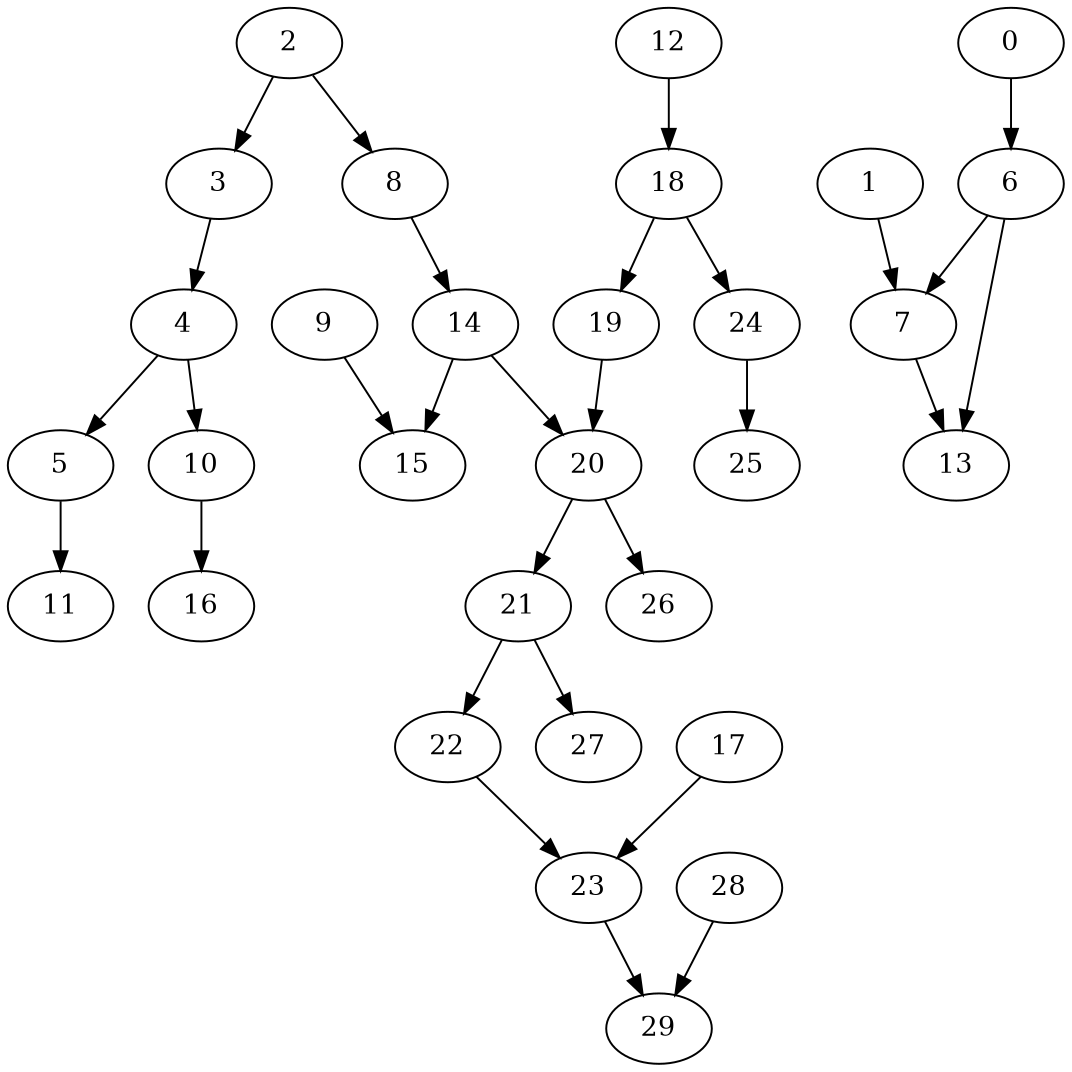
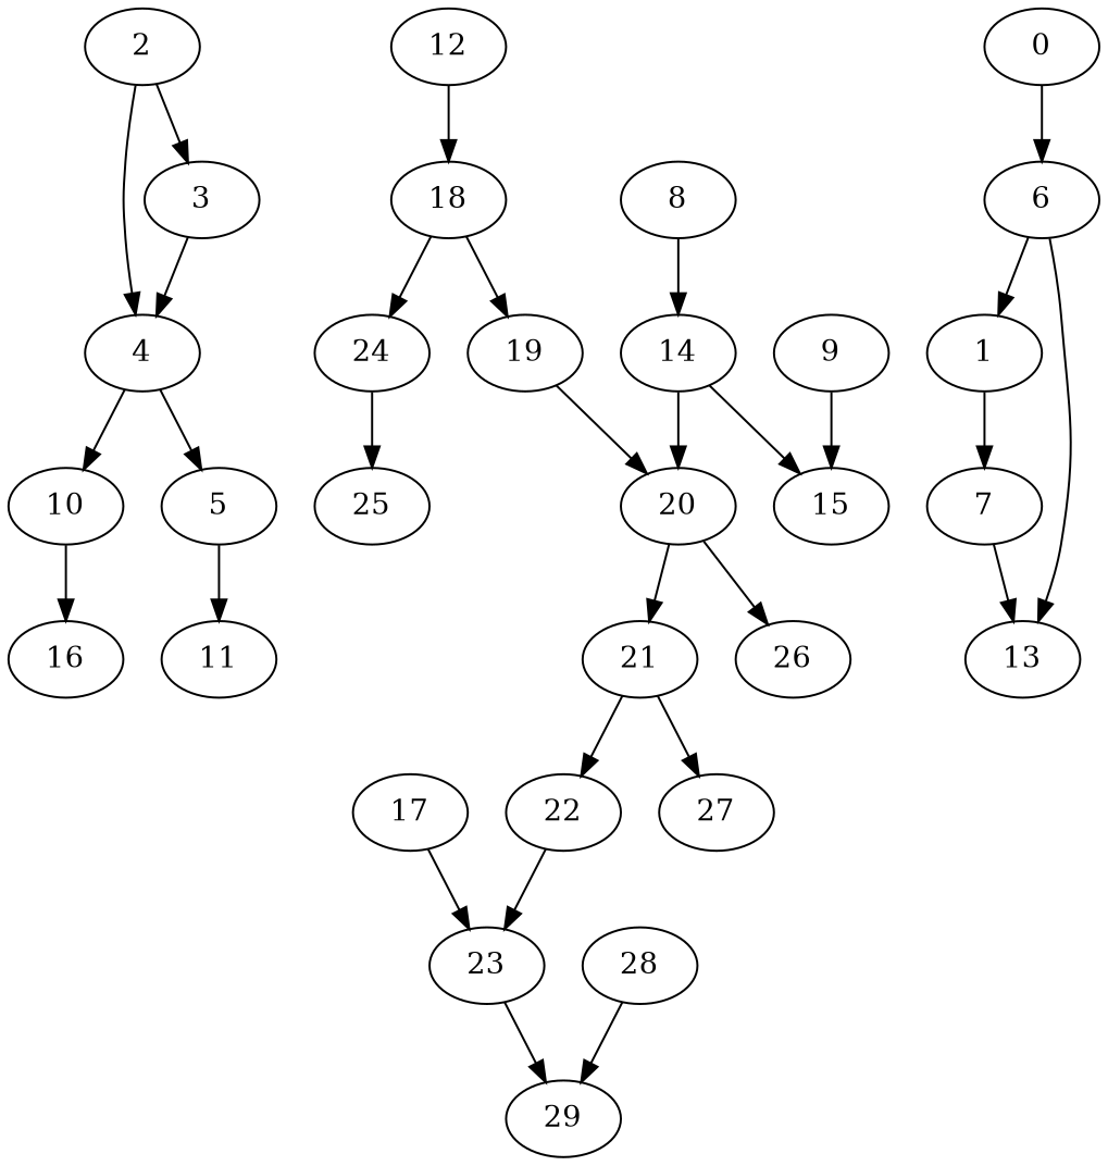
  digraph {
    4
    10
    5
    16
    11
    8
    14
    20
    15
    21
    26
    2
    3
    1
    7
    13
    6
    12
    18
    19
    24
    27
    22
    23
    25
    28
    29
    9
    0
    17
    4 -> 10
    4 -> 5
    10 -> 16
    5 -> 11
    8 -> 14
    14 -> 20
    14 -> 15
    20 -> 21
    20 -> 26
    21 -> 27
    21 -> 22
-   2 -> 8
+   2 -> 4
    2 -> 3
    3 -> 4
    1 -> 7
    7 -> 13
-   6 -> 7
+   6 -> 1
    6 -> 13
    12 -> 18
    18 -> 19
    18 -> 24
    19 -> 20
    24 -> 25
    22 -> 23
    23 -> 29
    28 -> 29
    9 -> 15
    0 -> 6
    17 -> 23
  }
